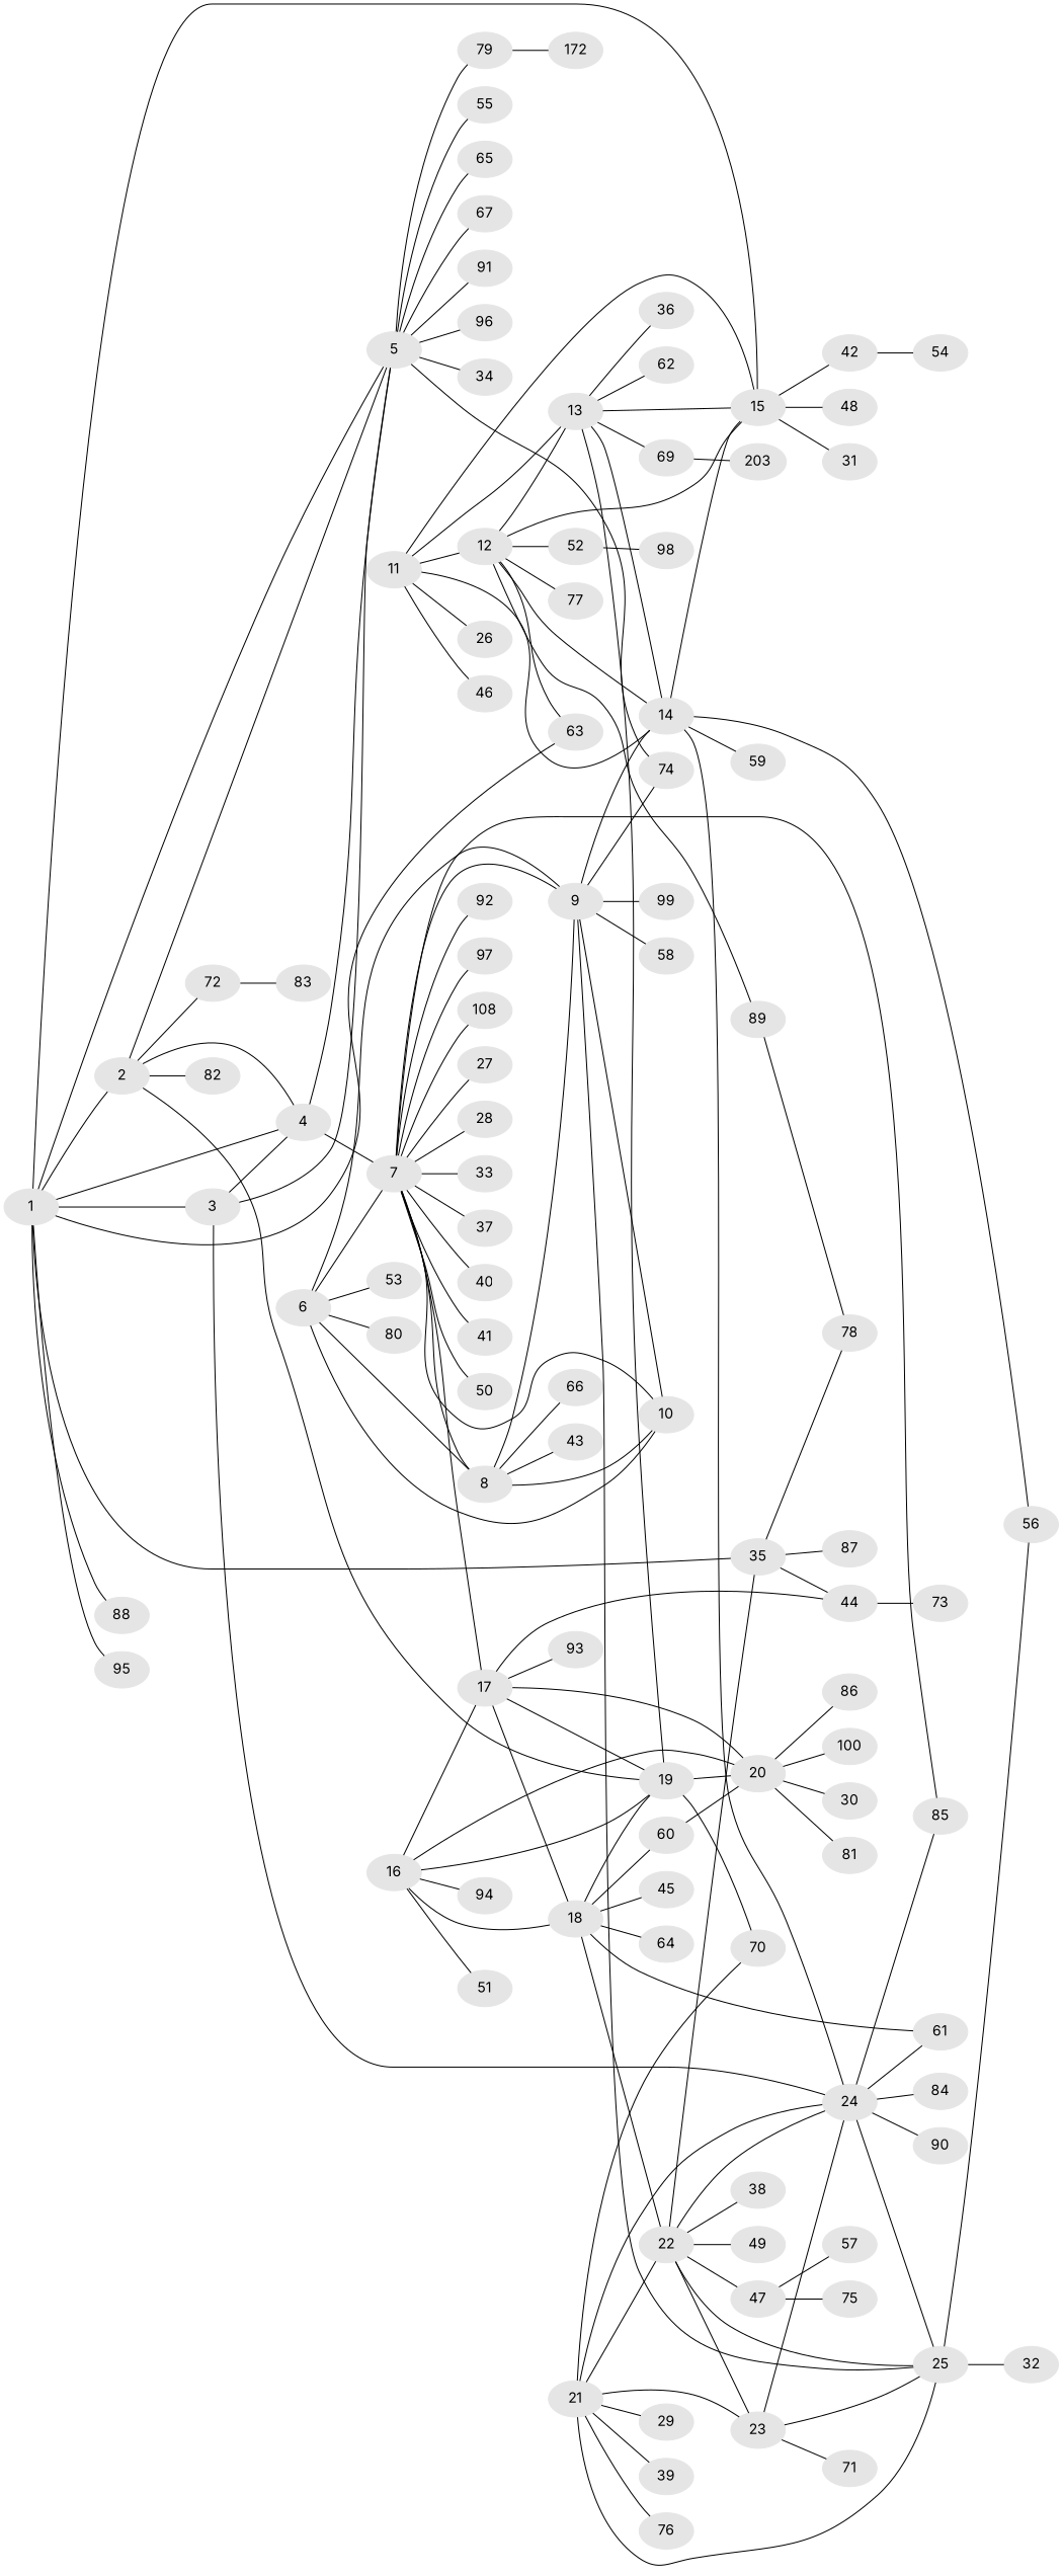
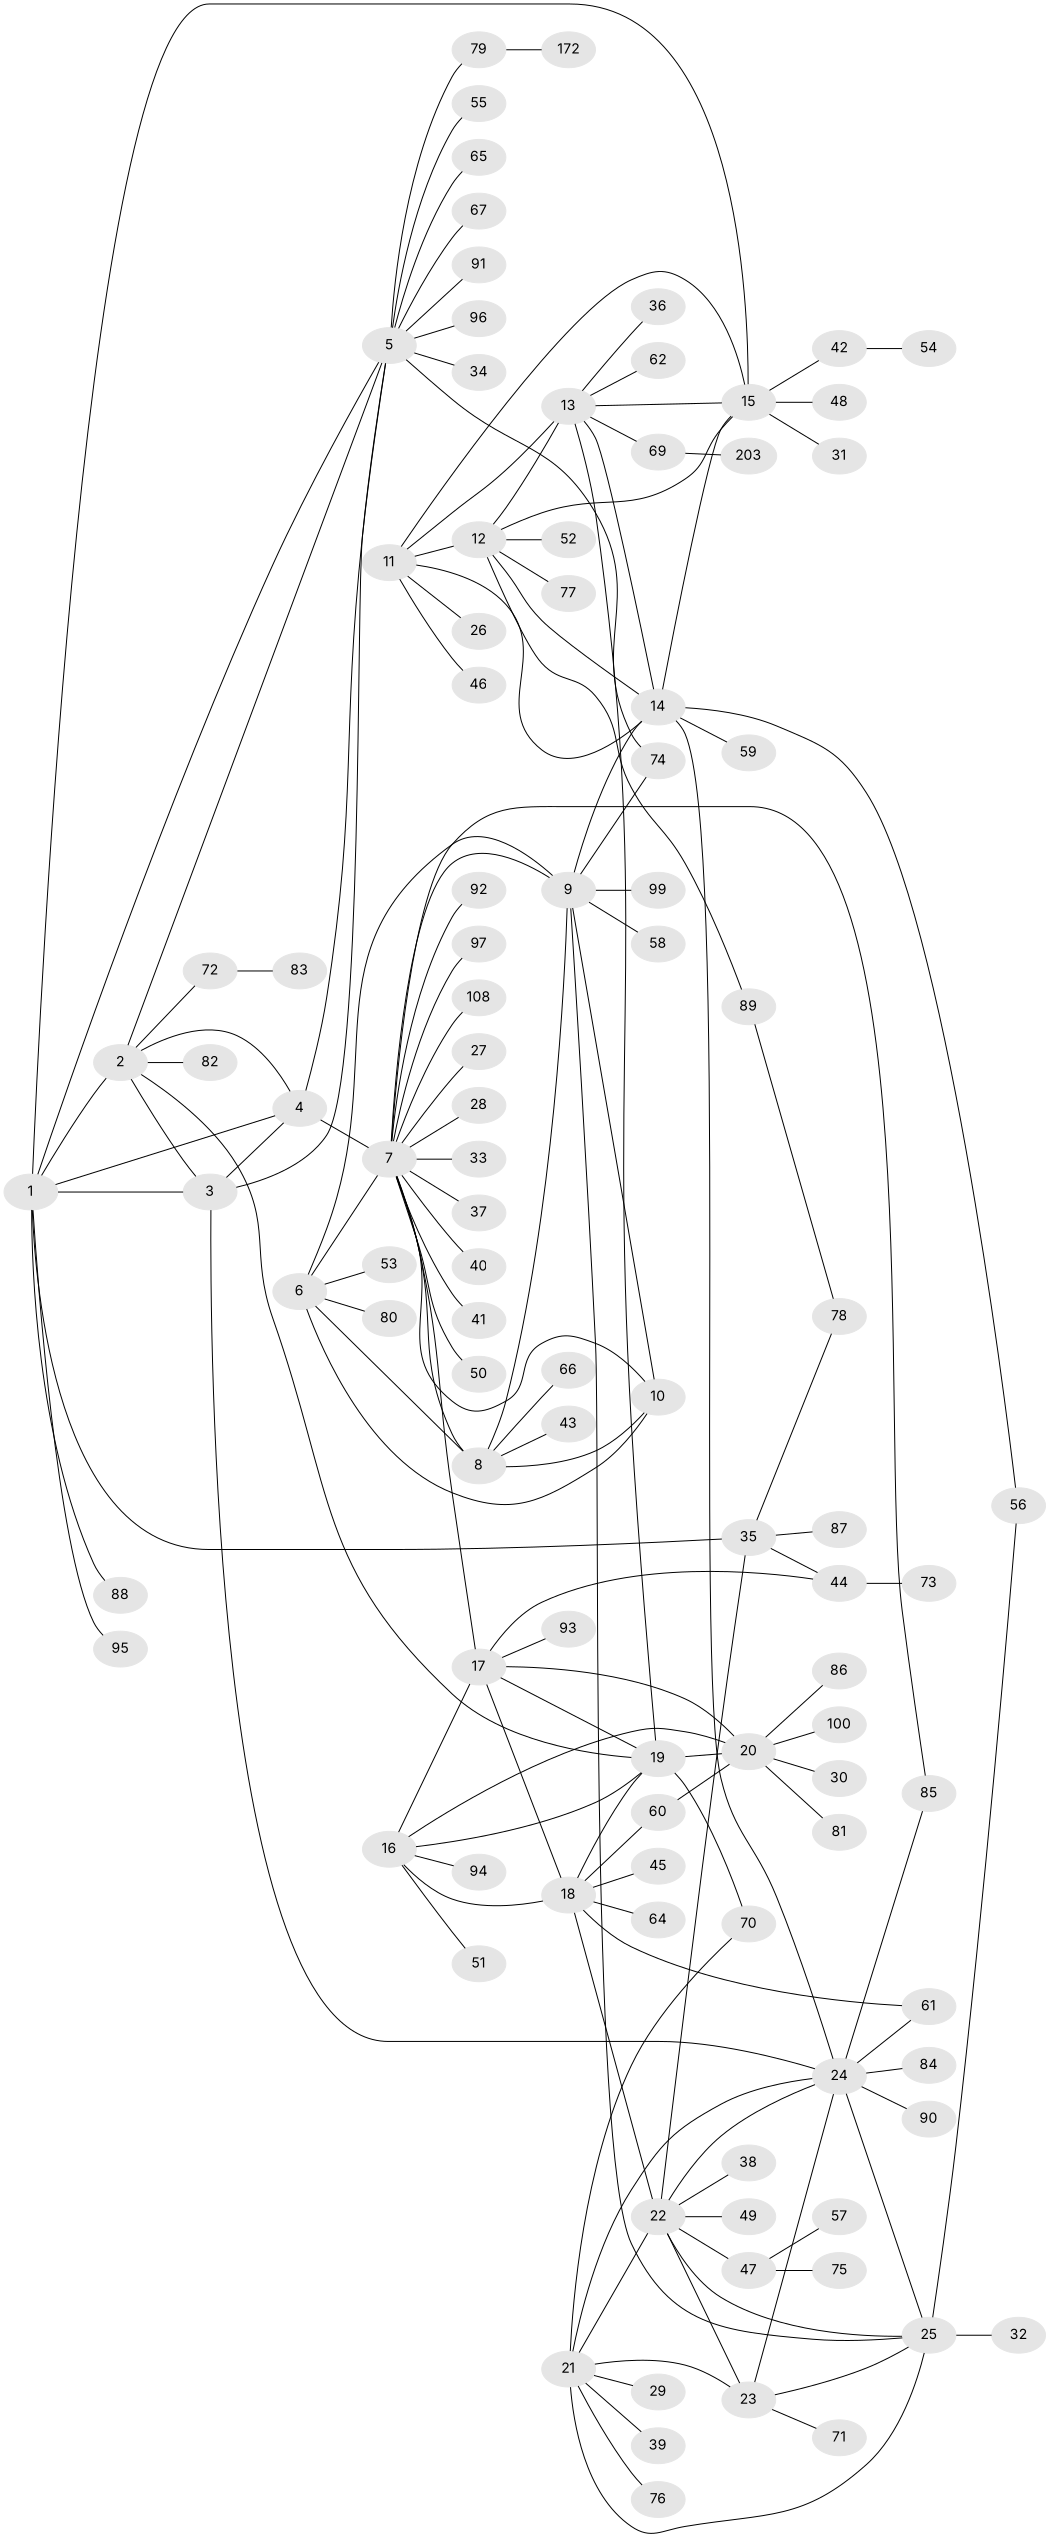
  graph {
    fontname=Inter
    rankdir=LR
    node [color=gray90 fontname=Inter style=filled]
    edge [fontname=Inter]
    1
    2
    3
    4
    5
    15
    35
-   63
    88
    95
    19
    72
    82
    24
    7
    34
    55
    65
    67
    74
    79
    91
    96
    31
    42
    48
    78
    44
    87
    20
    70
    83
    85
    25
    61
    84
    90
    8
    9
    10
    17
    27
    28
    33
    37
    40
    41
    50
    92
    97
    n51 [label=108]
    n52 [label=172]
    6
    53
    80
    43
    66
    14
    58
    99
    18
    93
    56
    59
    32
    11
    12
    13
    26
    46
    52
    77
    89
    36
    62
    69
-   98
    n78 [label=203]
    54
    16
    51
    94
    22
    45
    60
    64
    30
    81
    86
    100
    73
    23
    38
    47
    49
    21
    29
    39
    76
    71
    57
    75
    1 -- 2
    1 -- 3
    1 -- 4
    1 -- 5
    1 -- 15
    1 -- 35
-   1 -- 63
    1 -- 88
    1 -- 95
+   2 -- 3
    2 -- 4
    2 -- 5
    2 -- 19
    2 -- 72
    2 -- 82
    3 -- 4
    3 -- 5
    3 -- 24
    4 -- 5
    4 -- 7
    5 -- 34
    5 -- 55
    5 -- 65
    5 -- 67
    5 -- 74
    5 -- 79
    5 -- 91
    5 -- 96
    15 -- 31
    15 -- 42
    15 -- 48
    35 -- 78
    35 -- 44
    35 -- 87
    19 -- 20
    19 -- 70
    72 -- 83
    24 -- 85
    24 -- 25
    24 -- 61
    24 -- 84
    24 -- 90
    7 -- 85
    7 -- 8
    7 -- 9
    7 -- 10
    7 -- 17
    7 -- 27
    7 -- 28
    7 -- 33
    7 -- 37
    7 -- 40
    7 -- 41
    7 -- 50
    7 -- 92
    7 -- 97
    7 -- n51
    79 -- n52
    42 -- 54
    44 -- 73
    20 -- 30
    20 -- 81
    20 -- 86
    20 -- 100
    25 -- 56
    25 -- 32
    8 -- 9
    8 -- 10
    8 -- 43
    8 -- 66
    9 -- 74
    9 -- 25
    9 -- 10
    9 -- 14
    9 -- 58
    9 -- 99
    17 -- 19
    17 -- 44
    17 -- 20
    17 -- 18
    17 -- 93
    6 -- 7
    6 -- 8
    6 -- 9
    6 -- 10
    6 -- 53
    6 -- 80
    14 -- 15
    14 -- 24
    14 -- 56
    14 -- 59
    18 -- 19
    18 -- 61
    18 -- 22
    18 -- 45
    18 -- 60
    18 -- 64
    11 -- 15
    11 -- 14
    11 -- 12
    11 -- 13
    11 -- 26
    11 -- 46
    12 -- 15
-   12 -- 63
    12 -- 14
    12 -- 13
    12 -- 52
    12 -- 77
    12 -- 89
    13 -- 15
    13 -- 19
    13 -- 14
    13 -- 36
    13 -- 62
    13 -- 69
-   52 -- 98
    89 -- 78
    69 -- n78
    16 -- 19
    16 -- 20
    16 -- 17
    16 -- 18
    16 -- 51
    16 -- 94
    22 -- 35
    22 -- 24
    22 -- 25
    22 -- 23
    22 -- 38
    22 -- 47
    22 -- 49
    60 -- 20
    23 -- 24
    23 -- 25
    23 -- 71
    47 -- 57
    47 -- 75
    21 -- 24
    21 -- 70
    21 -- 25
    21 -- 22
    21 -- 23
    21 -- 29
    21 -- 39
    21 -- 76
  }
